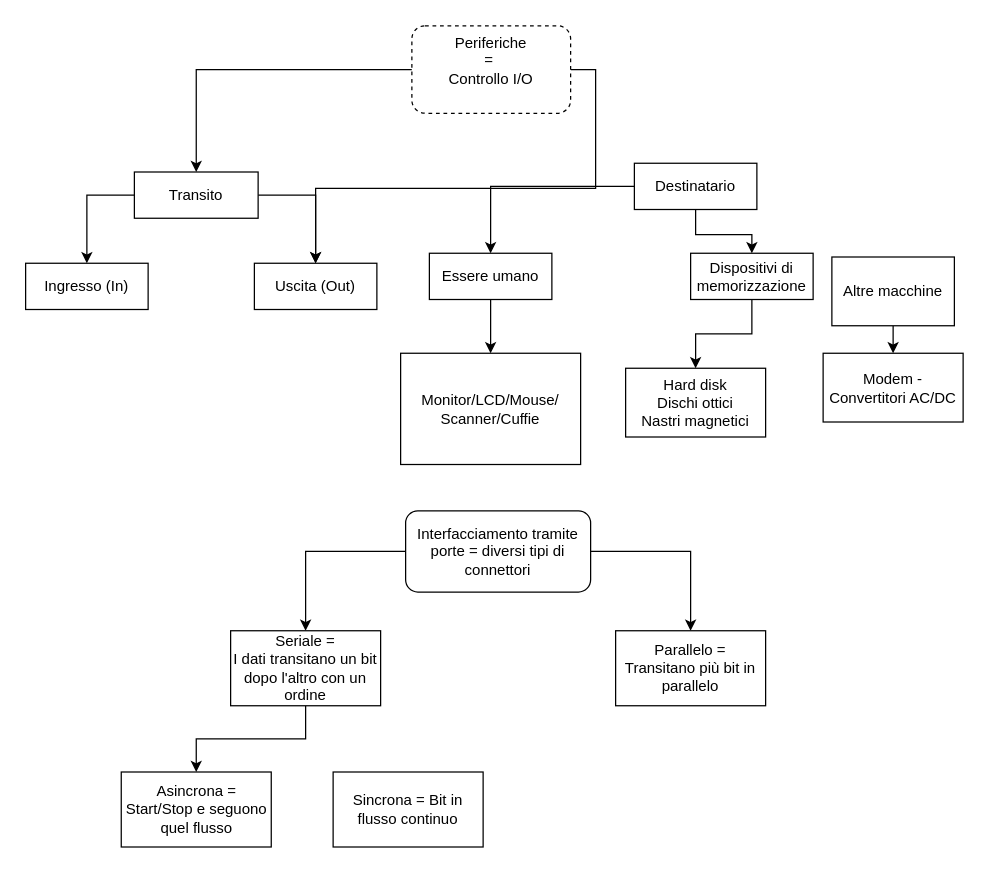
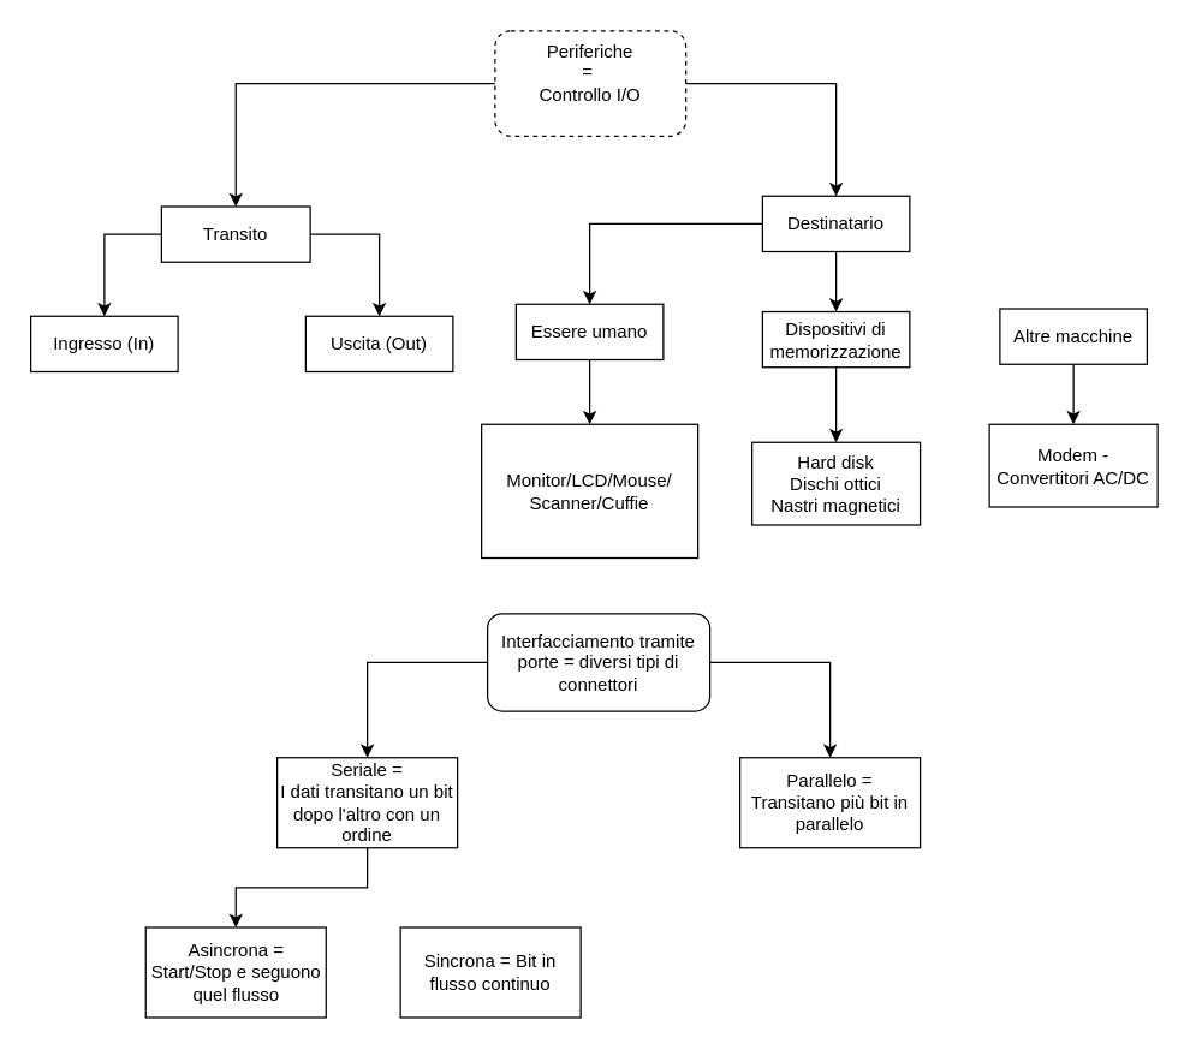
  <mxCell id="0" />
  <mxCell id="1" parent="0" />
  <mxCell id="2" style="edgeStyle=orthogonalEdgeStyle;rounded=0;orthogonalLoop=1;jettySize=auto;html=1;exitX=0;exitY=0.5;exitDx=0;exitDy=0;" edge="1" parent="1" source="4" target="7"><mxGeometry relative="1" as="geometry" /></mxCell>
- <mxCell id="3" style="edgeStyle=orthogonalEdgeStyle;rounded=0;orthogonalLoop=1;jettySize=auto;html=1;exitX=1;exitY=0.5;exitDx=0;exitDy=0;" edge="1" parent="1" source="4" target="14"><mxGeometry relative="1" as="geometry" /></mxCell>
+ <mxCell id="3" style="edgeStyle=orthogonalEdgeStyle;rounded=0;orthogonalLoop=1;jettySize=auto;html=1;exitX=1;exitY=0.5;exitDx=0;exitDy=0;" edge="1" parent="1" source="4" target="10"><mxGeometry relative="1" as="geometry" /></mxCell>
  <mxCell id="4" value="Periferiche&lt;br&gt;=&amp;nbsp;&lt;br&gt;Controllo I/O&lt;br&gt;&lt;div&gt;&lt;br/&gt;&lt;/div&gt;" style="rounded=1;whiteSpace=wrap;html=1;dashed=1;" vertex="1" parent="1"><mxGeometry x="329" y="20" width="127" height="70" as="geometry" /></mxCell>
  <mxCell id="5" style="edgeStyle=orthogonalEdgeStyle;rounded=0;orthogonalLoop=1;jettySize=auto;html=1;exitX=0;exitY=0.5;exitDx=0;exitDy=0;entryX=0.5;entryY=0;entryDx=0;entryDy=0;" edge="1" parent="1" source="7" target="11"><mxGeometry relative="1" as="geometry" /></mxCell>
  <mxCell id="6" style="edgeStyle=orthogonalEdgeStyle;rounded=0;orthogonalLoop=1;jettySize=auto;html=1;exitX=1;exitY=0.5;exitDx=0;exitDy=0;" edge="1" parent="1" source="7" target="14"><mxGeometry relative="1" as="geometry" /></mxCell>
  <mxCell id="7" value="Transito" style="rounded=0;whiteSpace=wrap;html=1;" vertex="1" parent="1"><mxGeometry x="107" y="137" width="99" height="37" as="geometry" /></mxCell>
  <mxCell id="8" style="edgeStyle=orthogonalEdgeStyle;rounded=0;orthogonalLoop=1;jettySize=auto;html=1;exitX=0.5;exitY=1;exitDx=0;exitDy=0;" edge="1" parent="1" source="10" target="19"><mxGeometry relative="1" as="geometry" /></mxCell>
  <mxCell id="9" style="edgeStyle=orthogonalEdgeStyle;rounded=0;orthogonalLoop=1;jettySize=auto;html=1;exitX=0;exitY=0.5;exitDx=0;exitDy=0;entryX=0.5;entryY=0;entryDx=0;entryDy=0;" edge="1" parent="1" source="10" target="17"><mxGeometry relative="1" as="geometry" /></mxCell>
  <mxCell id="10" value="Destinatario" style="rounded=0;whiteSpace=wrap;html=1;" vertex="1" parent="1"><mxGeometry x="507" y="130" width="98" height="37" as="geometry" /></mxCell>
  <mxCell id="11" value="Ingresso (In)" style="rounded=0;whiteSpace=wrap;html=1;" vertex="1" parent="1"><mxGeometry x="20" y="210" width="98" height="37" as="geometry" /></mxCell>
  <mxCell id="12" style="edgeStyle=orthogonalEdgeStyle;rounded=0;orthogonalLoop=1;jettySize=auto;html=1;exitX=0.5;exitY=1;exitDx=0;exitDy=0;" edge="1" parent="1" source="13" target="15"><mxGeometry relative="1" as="geometry" /></mxCell>
- <mxCell id="13" value="Altre macchine" style="rounded=0;whiteSpace=wrap;html=1;" vertex="1" parent="1"><mxGeometry x="665" y="205" width="98" height="55" as="geometry" /></mxCell>
+ <mxCell id="13" value="Altre macchine" style="rounded=0;whiteSpace=wrap;html=1;" vertex="1" parent="1"><mxGeometry x="665" y="205" width="98" height="37" as="geometry" /></mxCell>
  <mxCell id="14" value="Uscita (Out)" style="rounded=0;whiteSpace=wrap;html=1;" vertex="1" parent="1"><mxGeometry x="203" y="210" width="98" height="37" as="geometry" /></mxCell>
  <mxCell id="15" value="Modem - Convertitori AC/DC" style="rounded=0;whiteSpace=wrap;html=1;" vertex="1" parent="1"><mxGeometry x="658" y="282" width="112" height="55" as="geometry" /></mxCell>
  <mxCell id="16" style="edgeStyle=orthogonalEdgeStyle;rounded=0;orthogonalLoop=1;jettySize=auto;html=1;exitX=0.5;exitY=1;exitDx=0;exitDy=0;" edge="1" parent="1" source="17" target="21"><mxGeometry relative="1" as="geometry" /></mxCell>
  <mxCell id="17" value="Essere umano" style="rounded=0;whiteSpace=wrap;html=1;" vertex="1" parent="1"><mxGeometry x="343" y="202" width="98" height="37" as="geometry" /></mxCell>
  <mxCell id="18" style="edgeStyle=orthogonalEdgeStyle;rounded=0;orthogonalLoop=1;jettySize=auto;html=1;exitX=0.5;exitY=1;exitDx=0;exitDy=0;" edge="1" parent="1" source="19" target="20"><mxGeometry relative="1" as="geometry" /></mxCell>
- <mxCell id="19" value="Dispositivi di memorizzazione" style="rounded=0;whiteSpace=wrap;html=1;" vertex="1" parent="1"><mxGeometry x="552" y="202" width="98" height="37" as="geometry" /></mxCell>
+ <mxCell id="19" value="Dispositivi di memorizzazione" style="rounded=0;whiteSpace=wrap;html=1;" vertex="1" parent="1"><mxGeometry x="507" y="207" width="98" height="37" as="geometry" /></mxCell>
  <mxCell id="20" value="Hard disk&lt;br&gt;Dischi ottici&lt;br&gt;Nastri magnetici" style="rounded=0;whiteSpace=wrap;html=1;" vertex="1" parent="1"><mxGeometry x="500" y="294" width="112" height="55" as="geometry" /></mxCell>
  <mxCell id="21" value="Monitor/LCD/Mouse/&lt;br&gt;Scanner/Cuffie" style="rounded=0;whiteSpace=wrap;html=1;" vertex="1" parent="1"><mxGeometry x="320" y="282" width="144" height="89" as="geometry" /></mxCell>
  <mxCell id="22" style="edgeStyle=orthogonalEdgeStyle;rounded=0;orthogonalLoop=1;jettySize=auto;html=1;exitX=0;exitY=0.5;exitDx=0;exitDy=0;" edge="1" parent="1" source="24" target="26"><mxGeometry relative="1" as="geometry" /></mxCell>
  <mxCell id="23" style="edgeStyle=orthogonalEdgeStyle;rounded=0;orthogonalLoop=1;jettySize=auto;html=1;exitX=1;exitY=0.5;exitDx=0;exitDy=0;" edge="1" parent="1" source="24" target="27"><mxGeometry relative="1" as="geometry" /></mxCell>
  <mxCell id="24" value="Interfacciamento tramite porte = diversi tipi di connettori" style="rounded=1;whiteSpace=wrap;html=1;" vertex="1" parent="1"><mxGeometry x="324" y="408" width="148" height="65" as="geometry" /></mxCell>
  <mxCell id="25" value="" style="edgeStyle=orthogonalEdgeStyle;rounded=0;orthogonalLoop=1;jettySize=auto;html=1;" edge="1" parent="1" source="26" target="28"><mxGeometry relative="1" as="geometry" /></mxCell>
  <mxCell id="26" value="Seriale =&lt;br&gt;I dati transitano un bit dopo l'altro con un ordine" style="rounded=0;whiteSpace=wrap;html=1;" vertex="1" parent="1"><mxGeometry x="184" y="504" width="120" height="60" as="geometry" /></mxCell>
  <mxCell id="27" value="Parallelo =&lt;br&gt;Transitano più bit in parallelo" style="rounded=0;whiteSpace=wrap;html=1;" vertex="1" parent="1"><mxGeometry x="492" y="504" width="120" height="60" as="geometry" /></mxCell>
  <mxCell id="28" value="Asincrona = Start/Stop e seguono quel flusso" style="whiteSpace=wrap;html=1;rounded=0;" vertex="1" parent="1"><mxGeometry x="96.5" y="617" width="120" height="60" as="geometry" /></mxCell>
  <mxCell id="29" value="Sincrona = Bit in flusso continuo" style="whiteSpace=wrap;html=1;rounded=0;" vertex="1" parent="1"><mxGeometry x="266" y="617" width="120" height="60" as="geometry" /></mxCell>
